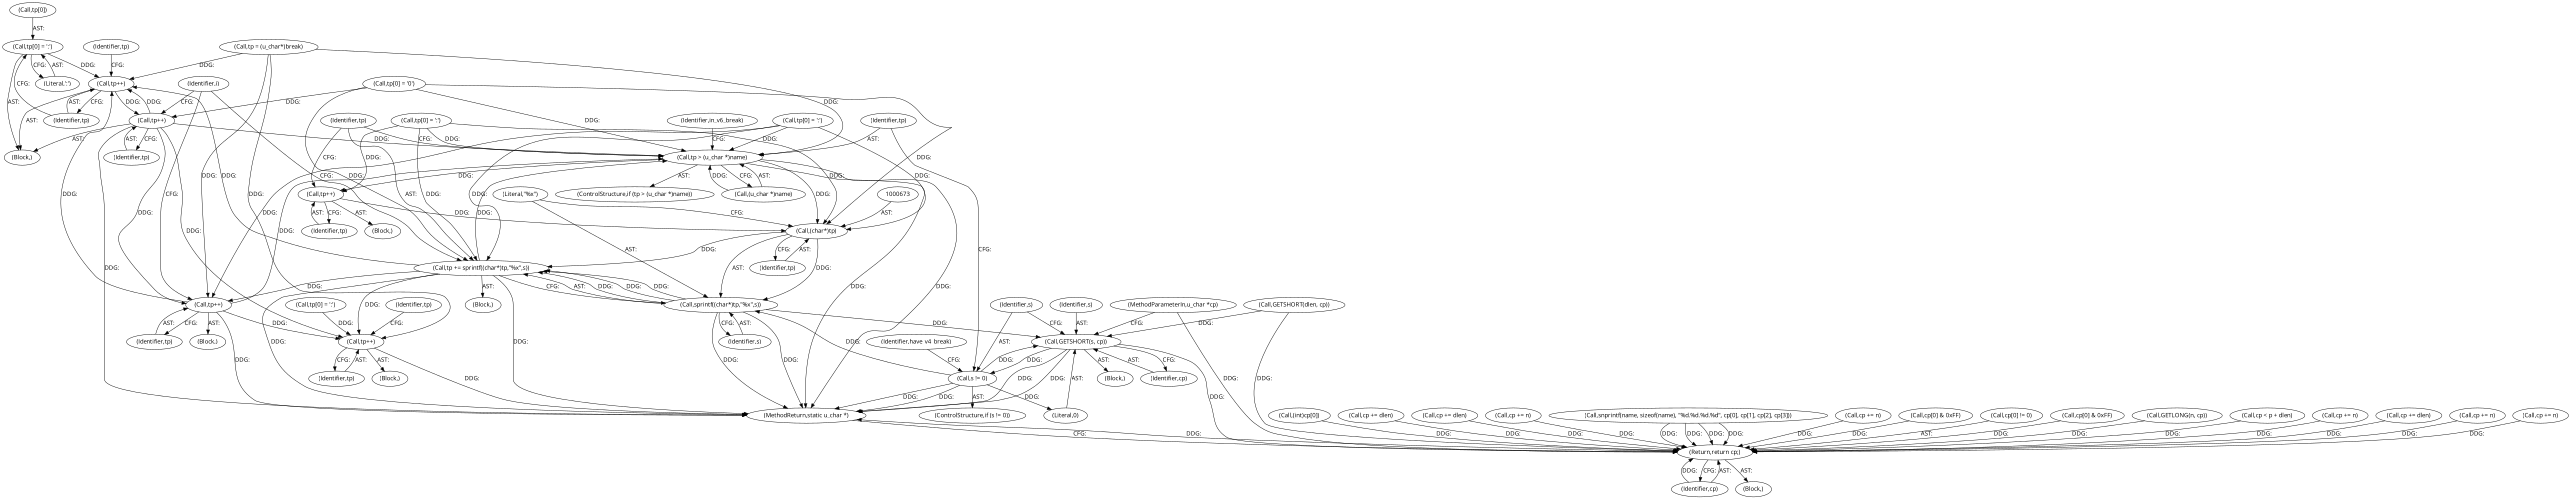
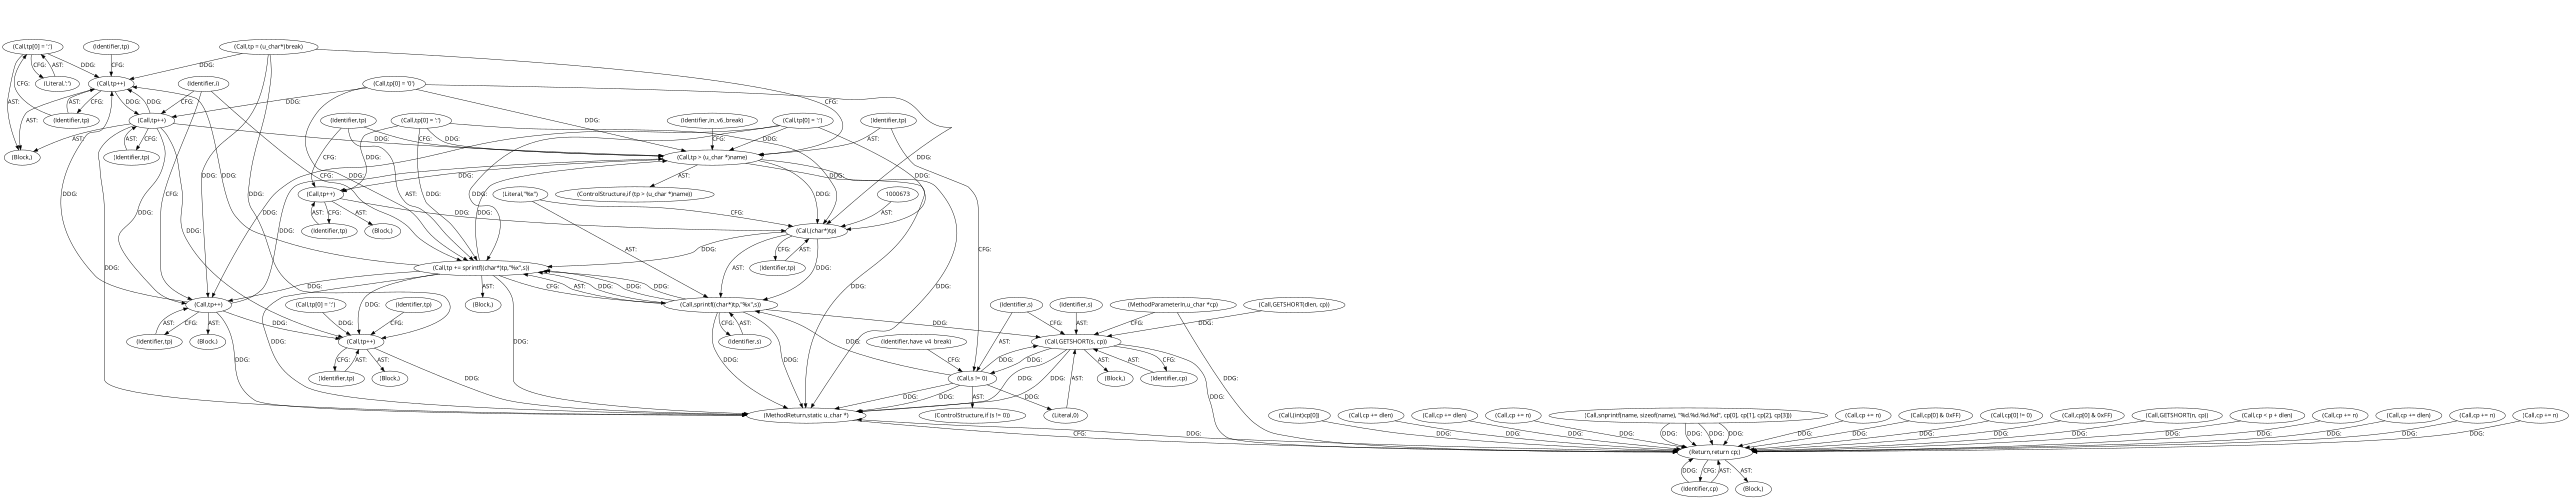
  digraph {
    fontname="Open Sans"
    node [fontname="Open Sans"]
    edge [fontname="Open Sans"]
    n1 [label="(Call,tp[0] = ':')"]
    n2 [label="(Call,tp++)"]
    n3 [label="(Literal,':')"]
    n4 [label="(Block,)"]
    n5 [label="(Call,tp++)"]
    n6 [label="(Identifier,tp)"]
    n7 [label="(Call,tp > (u_char *)name)"]
    n8 [label="(Call,tp++)"]
    n9 [label="(Call,tp++)"]
    n10 [label="(Identifier,tp)"]
    n11 [label="(MethodReturn,static u_char *)"]
    n12 [label="(Call,tp++)"]
    n13 [label="(Call,(char*)tp)"]
-   n14 [label="(Call,(u_char *)name)"]
    n15 [label="(ControlStructure,if (tp > (u_char *)name))"]
    n16 [label="(Identifier,tp)"]
    n17 [label="(Block,)"]
    n18 [label="(Block,)"]
    n19 [label="(Identifier,tp)"]
    n20 [label="(Return,return cp;)"]
    n21 [label="(Block,)"]
    n22 [label="(Identifier,tp)"]
    n23 [label="(Call,tp += sprintf((char*)tp,\"%x\",s))"]
    n24 [label="(Call,sprintf((char*)tp,\"%x\",s))"]
    n25 [label="(Identifier,tp)"]
    n26 [label="(Block,)"]
    n27 [label="(Call,GETSHORT(s, cp))"]
    n28 [label="(Identifier,s)"]
    n29 [label="(Call,s != 0)"]
    n30 [label="(Block,)"]
    n31 [label="(Identifier,cp)"]
    n32 [label="(Literal,0)"]
    n33 [label="(ControlStructure,if (s != 0))"]
    n34 [label="(Identifier,cp)"]
    n35 [label="(Block,)"]
    n36 [label="(Identifier,i)"]
    n37 [label="(Identifier,tp)"]
    n38 [label="(Call,tp[0] = ':')"]
    n39 [label="(Identifier,have_v4_break)"]
    n40 [label="(Call,(int)cp[0])"]
    n41 [label="(Call,cp += dlen)"]
    n42 [label="(Identifier,tp)"]
    n43 [label="(Call,cp += dlen)"]
    n44 [label="(Call,cp += n)"]
    n45 [label="(Identifier,s)"]
-   n46 [label="(Call,tp[0])"]
    n47 [label="(Call,tp = (u_char*)break)"]
    n48 [label="(Call,snprintf(name, sizeof(name), \"%d.%d.%d.%d\", cp[0], cp[1], cp[2], cp[3]))"]
    n49 [label="(Call,cp += n)"]
    n50 [label="(Literal,\"%x\")"]
    n51 [label="(Call,tp[0] = ':')"]
    n52 [label="(Call,GETSHORT(dlen, cp))"]
    n53 [label="(Identifier,s)"]
    n54 [label="(Call,cp[0] & 0xFF)"]
    n55 [label="(Identifier,tp)"]
    n56 [label="(MethodParameterIn,u_char *cp)"]
    n57 [label="(Call,cp[0] != 0)"]
    n58 [label="(Call,cp[0] & 0xFF)"]
-   n59 [label="(Call,GETLONG(n, cp))"]
+   n59 [label="(Call,GETSHORT(n, cp))"]
    n60 [label="(Call,cp < p + dlen)"]
    n61 [label="(Call,tp[0] = ':')"]
    n62 [label="(Call,cp += n)"]
    n63 [label="(Call,cp += dlen)"]
    n64 [label="(Call,cp += n)"]
    n65 [label="(Call,cp += n)"]
    n66 [label="(Identifier,tp)"]
    n67 [label="(Call,tp[0] = '0')"]
    n68 [label="(Identifier,in_v6_break)"]
    1000673
    n1 -> n2 [label="DDG: "]
    n1 -> n3 [label="CFG: "]
    n1 -> n4 [label="AST: "]
    n2 -> n4 [label="AST: "]
    n2 -> n5 [label="DDG: "]
    n2 -> n6 [label="CFG: "]
    n3 -> n1 [label="AST: "]
    n5 -> n2 [label="DDG: "]
    n5 -> n4 [label="AST: "]
    n5 -> n7 [label="DDG: "]
    n5 -> n8 [label="DDG: "]
    n5 -> n9 [label="DDG: "]
    n5 -> n10 [label="CFG: "]
    n5 -> n11 [label="DDG: "]
    n6 -> n1 [label="CFG: "]
    n6 -> n2 [label="AST: "]
    n7 -> n11 [label="DDG: "]
    n7 -> n11 [label="DDG: "]
    n7 -> n12 [label="DDG: "]
    n7 -> n13 [label="DDG: "]
-   n7 -> n14 [label="CFG: "]
    n7 -> n15 [label="AST: "]
    n8 -> n2 [label="DDG: "]
    n8 -> n7 [label="DDG: "]
    n8 -> n9 [label="DDG: "]
    n8 -> n11 [label="DDG: "]
    n8 -> n16 [label="CFG: "]
    n8 -> n17 [label="AST: "]
    n9 -> n11 [label="DDG: "]
    n9 -> n18 [label="AST: "]
    n9 -> n19 [label="CFG: "]
    n10 -> n5 [label="AST: "]
    n11 -> n20 [label="CFG: "]
    n12 -> n13 [label="DDG: "]
    n12 -> n21 [label="AST: "]
    n12 -> n22 [label="CFG: "]
    n13 -> n23 [label="DDG: "]
    n13 -> n24 [label="AST: "]
    n13 -> n24 [label="DDG: "]
    n13 -> n25 [label="CFG: "]
-   n14 -> n7 [label="AST: "]
-   n14 -> n7 [label="DDG: "]
    n16 -> n8 [label="AST: "]
    n19 -> n9 [label="AST: "]
    n20 -> n11 [label="DDG: "]
    n20 -> n34 [label="CFG: "]
    n20 -> n35 [label="AST: "]
    n22 -> n12 [label="AST: "]
    n23 -> n2 [label="DDG: "]
    n23 -> n7 [label="DDG: "]
    n23 -> n8 [label="DDG: "]
    n23 -> n9 [label="DDG: "]
    n23 -> n11 [label="DDG: "]
    n23 -> n11 [label="DDG: "]
    n23 -> n24 [label="CFG: "]
    n23 -> n26 [label="AST: "]
    n24 -> n11 [label="DDG: "]
    n24 -> n11 [label="DDG: "]
    n24 -> n23 [label="AST: "]
    n24 -> n23 [label="DDG: "]
    n24 -> n23 [label="DDG: "]
    n24 -> n23 [label="DDG: "]
    n24 -> n27 [label="DDG: "]
    n24 -> n28 [label="CFG: "]
    n25 -> n13 [label="AST: "]
    n27 -> n11 [label="DDG: "]
    n27 -> n11 [label="DDG: "]
    n27 -> n20 [label="DDG: "]
    n27 -> n29 [label="DDG: "]
    n27 -> n30 [label="AST: "]
    n27 -> n31 [label="CFG: "]
    n28 -> n24 [label="AST: "]
    n29 -> n11 [label="DDG: "]
    n29 -> n11 [label="DDG: "]
    n29 -> n24 [label="DDG: "]
    n29 -> n27 [label="DDG: "]
    n29 -> n32 [label="DDG: "]
    n29 -> n33 [label="AST: "]
    n31 -> n27 [label="AST: "]
    n32 -> n27 [label="AST: "]
    n34 -> n20 [label="AST: "]
    n34 -> n20 [label="DDG: "]
    n36 -> n5 [label="CFG: "]
    n36 -> n8 [label="CFG: "]
    n36 -> n23 [label="CFG: "]
    n37 -> n7 [label="AST: "]
    n37 -> n29 [label="CFG: "]
    n38 -> n9 [label="DDG: "]
    n39 -> n29 [label="CFG: "]
    n40 -> n20 [label="DDG: "]
    n41 -> n20 [label="DDG: "]
    n42 -> n2 [label="CFG: "]
    n43 -> n20 [label="DDG: "]
    n44 -> n20 [label="DDG: "]
    n45 -> n27 [label="CFG: "]
    n45 -> n29 [label="AST: "]
-   n46 -> n1 [label="AST: "]
    n47 -> n2 [label="DDG: "]
-   n47 -> n7 [label="DDG: "]
+   n47 -> n7 [label="CFG: "]
    n47 -> n8 [label="DDG: "]
    n47 -> n9 [label="DDG: "]
    n48 -> n20 [label="DDG: "]
    n48 -> n20 [label="DDG: "]
    n48 -> n20 [label="DDG: "]
    n48 -> n20 [label="DDG: "]
    n49 -> n20 [label="DDG: "]
    n50 -> n13 [label="CFG: "]
    n50 -> n24 [label="AST: "]
    n51 -> n7 [label="DDG: "]
    n51 -> n8 [label="DDG: "]
    n51 -> n13 [label="DDG: "]
    n51 -> n23 [label="DDG: "]
-   n52 -> n20 [label="DDG: "]
    n52 -> n27 [label="DDG: "]
    n53 -> n27 [label="AST: "]
    n54 -> n20 [label="DDG: "]
    n55 -> n7 [label="CFG: "]
    n55 -> n12 [label="CFG: "]
    n55 -> n23 [label="AST: "]
    n56 -> n20 [label="DDG: "]
    n56 -> n27 [label="CFG: "]
-   n57 -> n20 [label="AST: "]
+   n57 -> n20 [label="DDG: "]
    n58 -> n20 [label="DDG: "]
    n59 -> n20 [label="DDG: "]
    n60 -> n20 [label="DDG: "]
    n61 -> n7 [label="DDG: "]
    n61 -> n12 [label="DDG: "]
    n61 -> n13 [label="DDG: "]
    n61 -> n23 [label="DDG: "]
    n62 -> n20 [label="DDG: "]
    n63 -> n20 [label="DDG: "]
    n64 -> n20 [label="DDG: "]
    n65 -> n20 [label="DDG: "]
    n66 -> n9 [label="CFG: "]
    n67 -> n5 [label="DDG: "]
    n67 -> n7 [label="DDG: "]
    n67 -> n13 [label="DDG: "]
    n67 -> n23 [label="DDG: "]
    n68 -> n7 [label="CFG: "]
    1000673 -> n13 [label="AST: "]
  }
